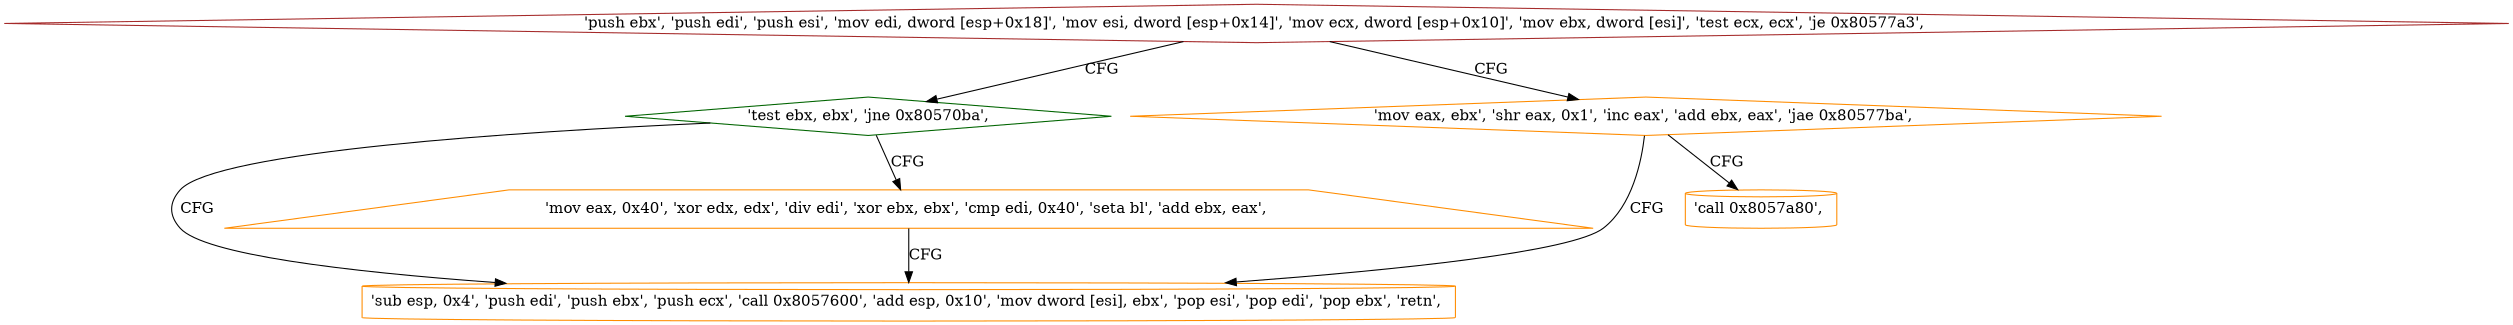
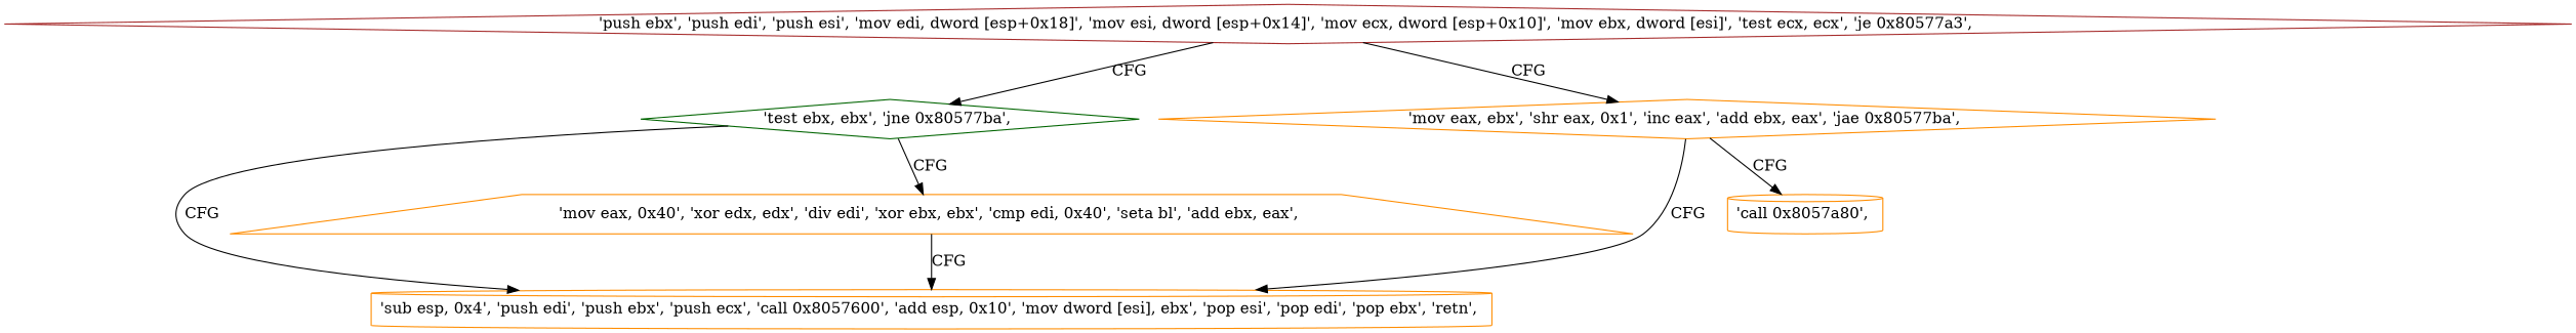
  digraph {
    node [color=darkorange shape=diamond]
    n1 [label="'push ebx', 'push edi', 'push esi', 'mov edi, dword [esp+0x18]', 'mov esi, dword [esp+0x14]', 'mov ecx, dword [esp+0x10]', 'mov ebx, dword [esi]', 'test ecx, ecx', 'je 0x80577a3', " color=brown]
-   n2 [label="'test ebx, ebx', 'jne 0x80570ba'," color=darkgreen]
+   n2 [label="'test ebx, ebx', 'jne 0x80577ba', " color=darkgreen]
    n3 [label="'mov eax, ebx', 'shr eax, 0x1', 'inc eax', 'add ebx, eax', 'jae 0x80577ba', "]
    n4 [label="'sub esp, 0x4', 'push edi', 'push ebx', 'push ecx', 'call 0x8057600', 'add esp, 0x10', 'mov dword [esi], ebx', 'pop esi', 'pop edi', 'pop ebx', 'retn', " shape=cylinder]
    n5 [label="'mov eax, 0x40', 'xor edx, edx', 'div edi', 'xor ebx, ebx', 'cmp edi, 0x40', 'seta bl', 'add ebx, eax', " shape=trapezium]
    n6 [label="'call 0x8057a80', " shape=cylinder]
    n1 -> n2 [label=CFG]
    n1 -> n3 [label=CFG]
    n2 -> n4 [label=CFG]
    n2 -> n5 [label=CFG]
    n3 -> n4 [label=CFG]
    n3 -> n6 [label=CFG]
    n5 -> n4 [label=CFG]
  }
